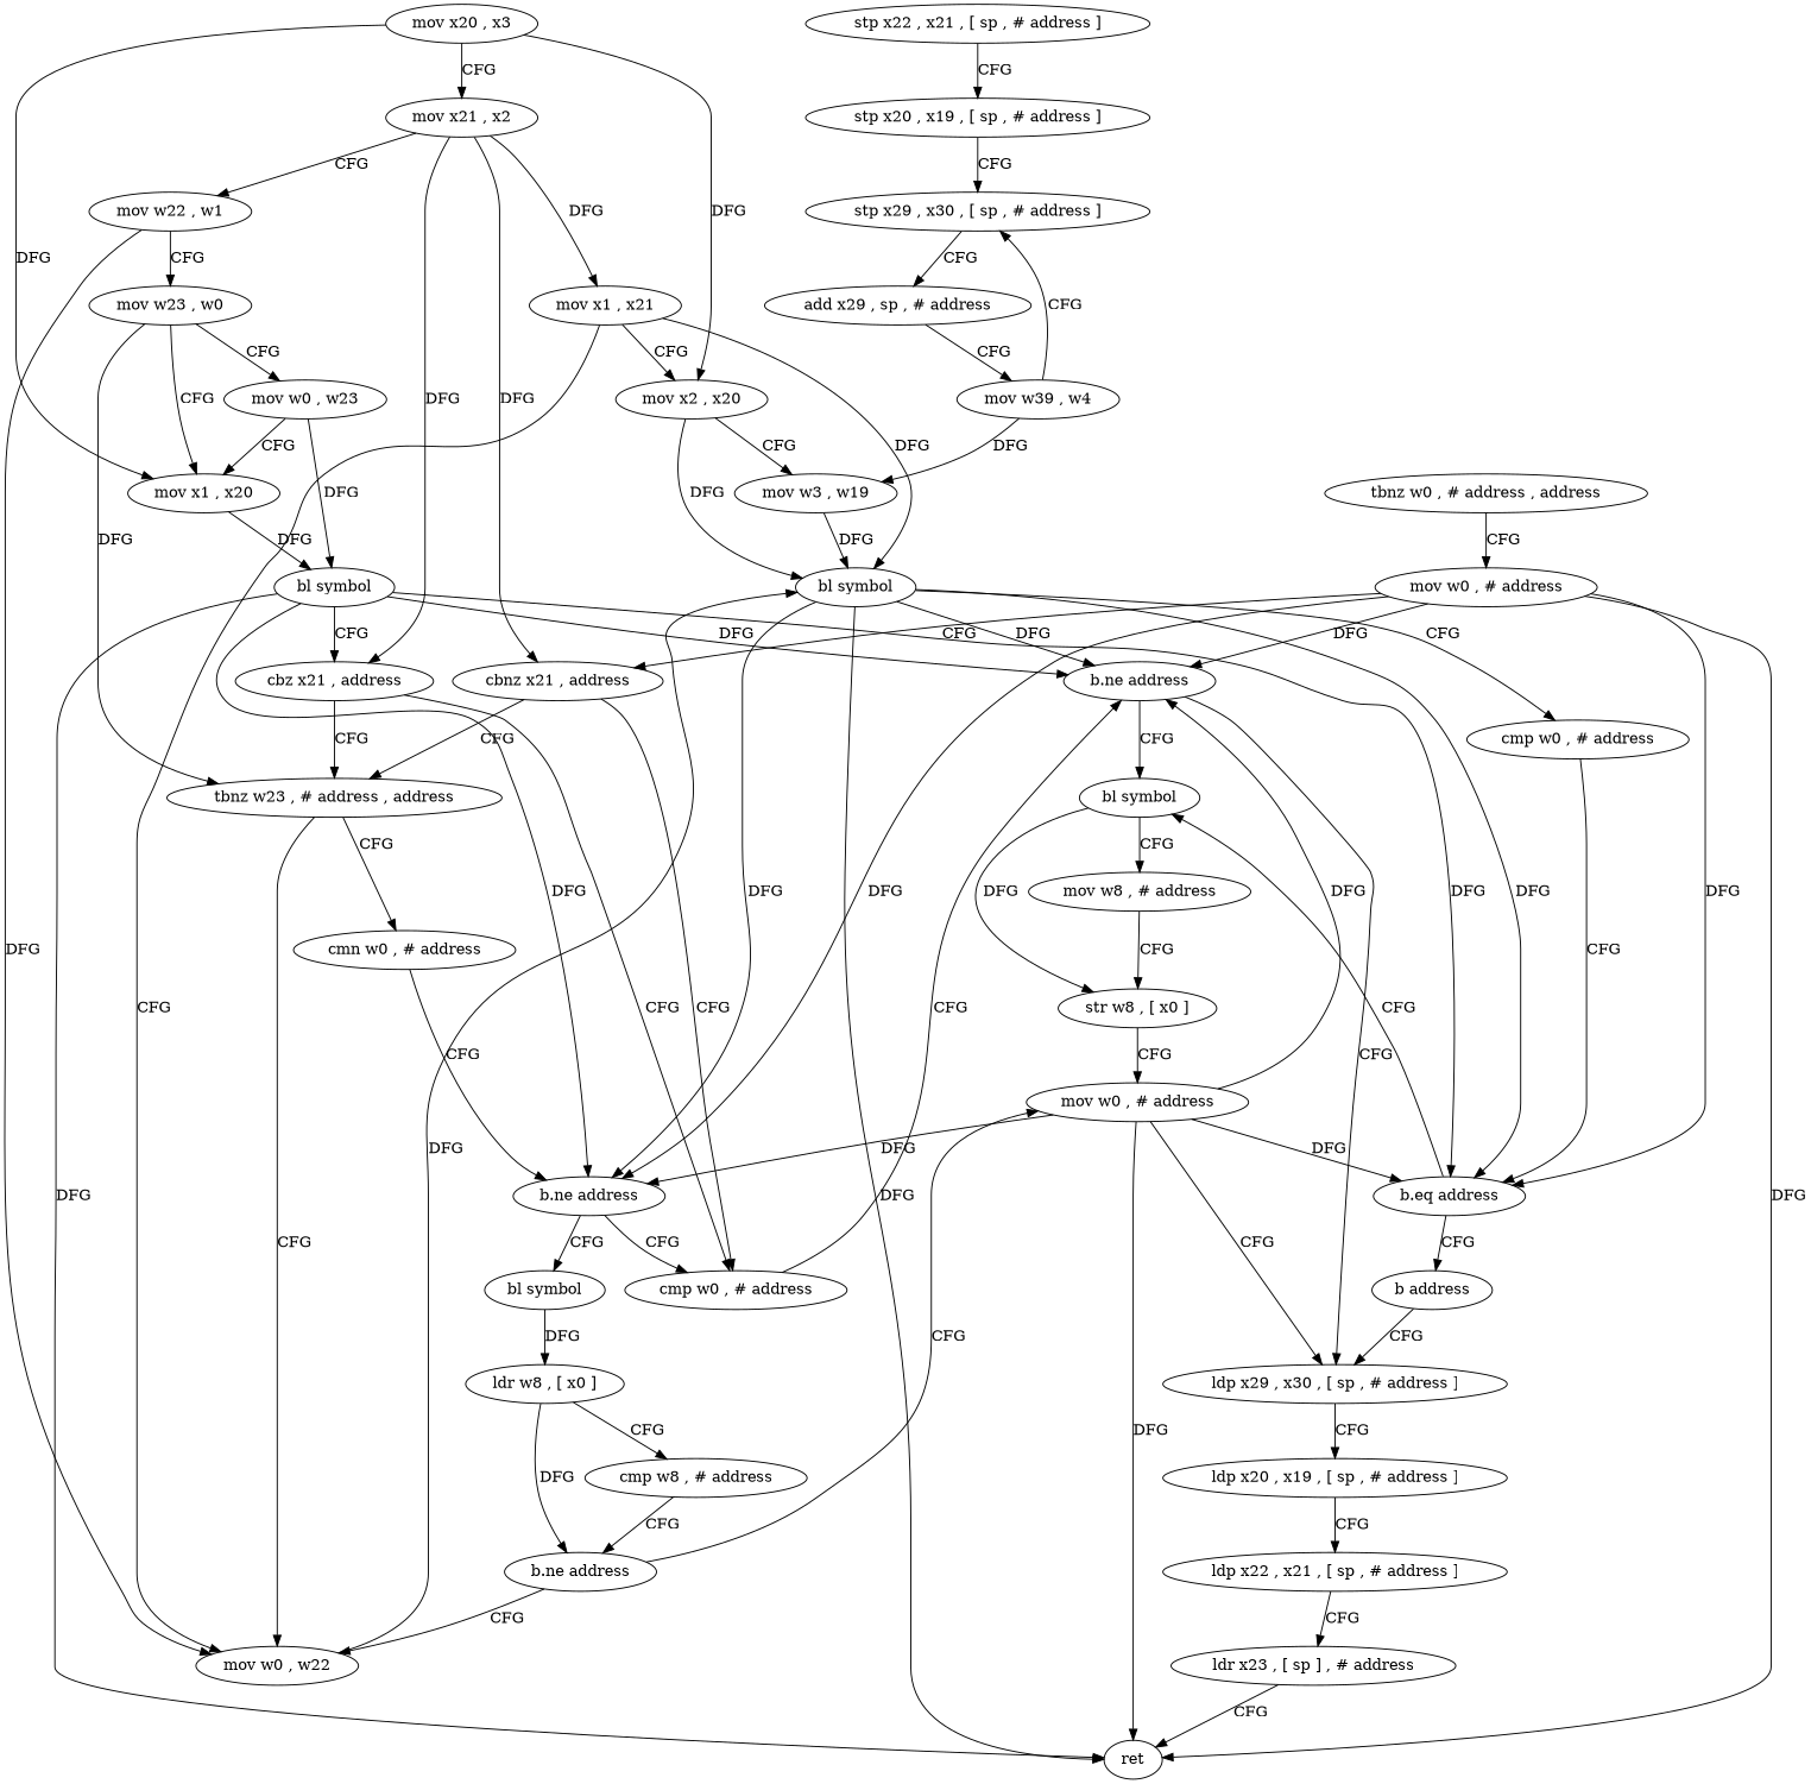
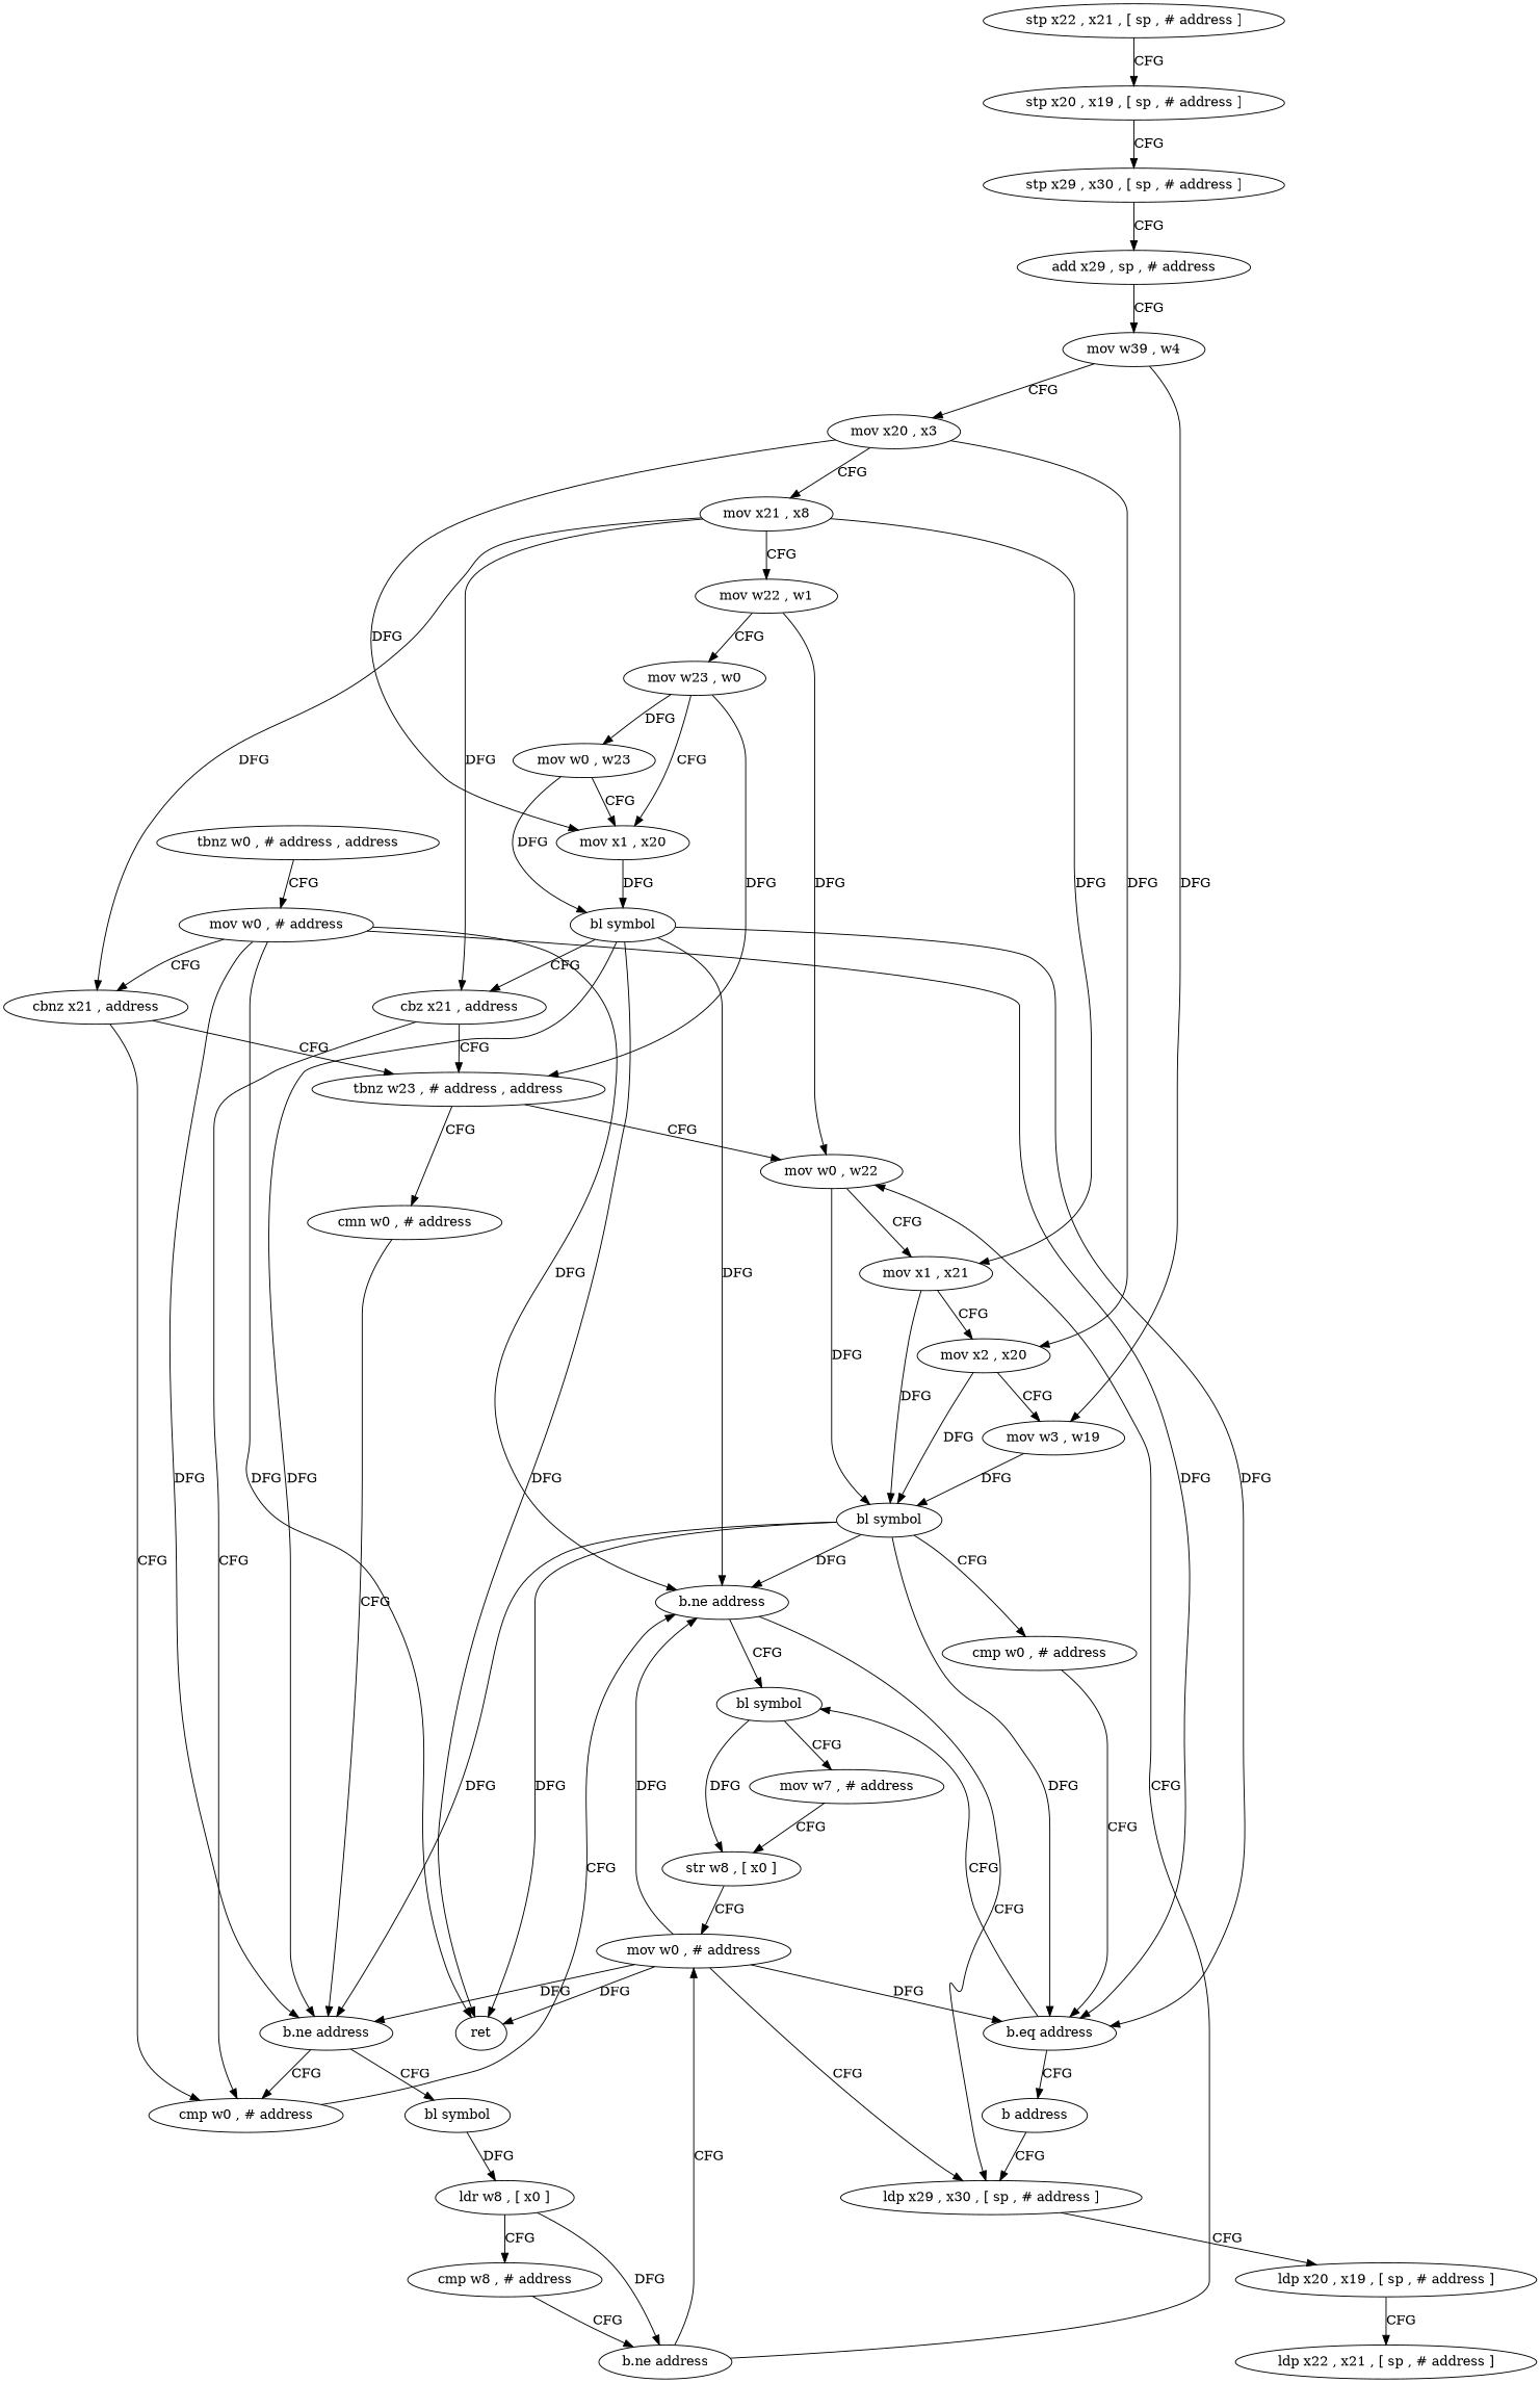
  digraph {
    n1 [label="stp x22 , x21 , [ sp , # address ]"]
    n2 [label="stp x20 , x19 , [ sp , # address ]"]
    n3 [label="stp x29 , x30 , [ sp , # address ]"]
    n4 [label="add x29 , sp , # address"]
    n5 [label="mov w39 , w4"]
    n6 [label="mov x20 , x3"]
    n7 [label="mov w3 , w19"]
-   n8 [label="mov x21 , x2"]
+   n8 [label="mov x21 , x8"]
    n9 [label="mov x1 , x20"]
    n10 [label="mov x2 , x20"]
    n11 [label="bl symbol"]
    n12 [label="mov w22 , w1"]
    n13 [label="cbnz x21 , address"]
    n14 [label="cbz x21 , address"]
    n15 [label="mov x1 , x21"]
    n16 [label="bl symbol"]
    n17 [label="mov w23 , w0"]
    n18 [label="mov w0 , w22"]
    n19 [label="tbnz w23 , # address , address"]
    n20 [label="cmp w0 , # address"]
    n21 [label="mov w0 , w23"]
    n22 [label="tbnz w0 , # address , address"]
    n23 [label="mov w0 , # address"]
    n24 [label="cmn w0 , # address"]
    n25 [label="b.ne address"]
    n26 [label="b.eq address"]
    n27 [label="b.ne address"]
    n28 [label=ret]
    n29 [label="ldp x29 , x30 , [ sp , # address ]"]
    n30 [label="bl symbol"]
    n31 [label="b address"]
    n32 [label="bl symbol"]
    n33 [label="cmp w0 , # address"]
    n34 [label="ldp x20 , x19 , [ sp , # address ]"]
-   n35 [label="mov w8 , # address"]
+   n35 [label="mov w7 , # address"]
    n36 [label="str w8 , [ x0 ]"]
    n37 [label="ldp x22 , x21 , [ sp , # address ]"]
    n38 [label="mov w0 , # address"]
    n39 [label="ldr w8 , [ x0 ]"]
    n40 [label="cmp w8 , # address"]
    n41 [label="b.ne address"]
-   n42 [label="ldr x23 , [ sp ] , # address"]
    n1 -> n2 [label=CFG]
    n2 -> n3 [label=CFG]
    n3 -> n4 [label=CFG]
    n4 -> n5 [label=CFG]
-   n5 -> n3 [label=CFG]
+   n5 -> n6 [label=CFG]
    n5 -> n7 [label=DFG]
    n6 -> n8 [label=CFG]
    n6 -> n9 [label=DFG]
    n6 -> n10 [label=DFG]
    n7 -> n11 [label=DFG]
    n8 -> n12 [label=CFG]
    n8 -> n13 [label=DFG]
    n8 -> n14 [label=DFG]
    n8 -> n15 [label=DFG]
    n9 -> n16 [label=DFG]
    n10 -> n7 [label=CFG]
    n10 -> n11 [label=DFG]
    n11 -> n25 [label=DFG]
    n11 -> n26 [label=DFG]
    n11 -> n27 [label=DFG]
    n11 -> n28 [label=DFG]
    n11 -> n33 [label=CFG]
    n12 -> n17 [label=CFG]
    n12 -> n18 [label=DFG]
    n13 -> n19 [label=CFG]
    n13 -> n20 [label=CFG]
    n14 -> n19 [label=CFG]
    n14 -> n20 [label=CFG]
    n15 -> n10 [label=CFG]
    n15 -> n11 [label=DFG]
    n16 -> n14 [label=CFG]
    n16 -> n25 [label=DFG]
    n16 -> n26 [label=DFG]
    n16 -> n27 [label=DFG]
    n16 -> n28 [label=DFG]
    n17 -> n9 [label=CFG]
    n17 -> n19 [label=DFG]
-   n17 -> n21 [label=CFG]
+   n17 -> n21 [label=DFG]
    n18 -> n11 [label=DFG]
-   n15 -> n18 [label=CFG]
+   n18 -> n15 [label=CFG]
    n19 -> n18 [label=CFG]
    n19 -> n24 [label=CFG]
    n20 -> n25 [label=CFG]
    n21 -> n9 [label=CFG]
    n21 -> n16 [label=DFG]
    n22 -> n23 [label=CFG]
    n23 -> n13 [label=CFG]
    n23 -> n25 [label=DFG]
    n23 -> n26 [label=DFG]
    n23 -> n27 [label=DFG]
    n23 -> n28 [label=DFG]
    n24 -> n27 [label=CFG]
    n25 -> n29 [label=CFG]
    n25 -> n30 [label=CFG]
    n26 -> n30 [label=CFG]
    n26 -> n31 [label=CFG]
    n27 -> n20 [label=CFG]
    n27 -> n32 [label=CFG]
    n29 -> n34 [label=CFG]
    n30 -> n35 [label=CFG]
    n30 -> n36 [label=DFG]
    n31 -> n29 [label=CFG]
    n32 -> n39 [label=DFG]
    n33 -> n26 [label=CFG]
    n34 -> n37 [label=CFG]
    n35 -> n36 [label=CFG]
    n36 -> n38 [label=CFG]
-   n37 -> n42 [label=CFG]
    n38 -> n25 [label=DFG]
    n38 -> n26 [label=DFG]
    n38 -> n27 [label=DFG]
    n38 -> n28 [label=DFG]
    n38 -> n29 [label=CFG]
    n39 -> n40 [label=CFG]
    n39 -> n41 [label=DFG]
    n40 -> n41 [label=CFG]
    n41 -> n18 [label=CFG]
    n41 -> n38 [label=CFG]
-   n42 -> n28 [label=CFG]
  }
